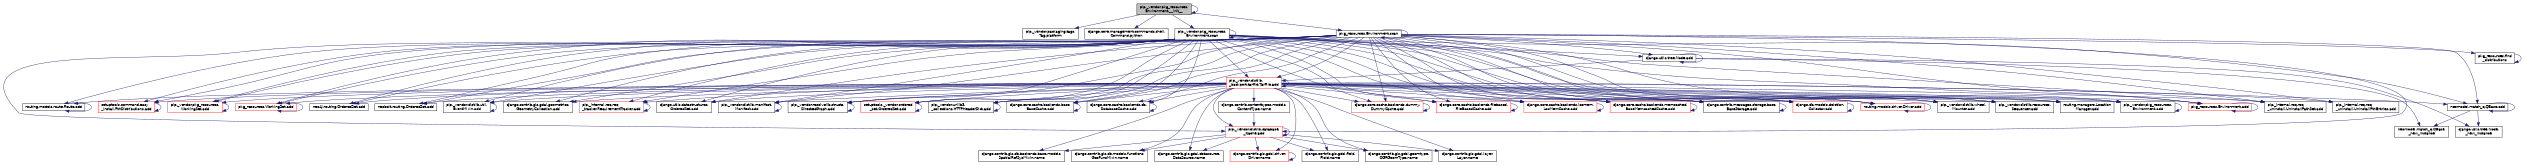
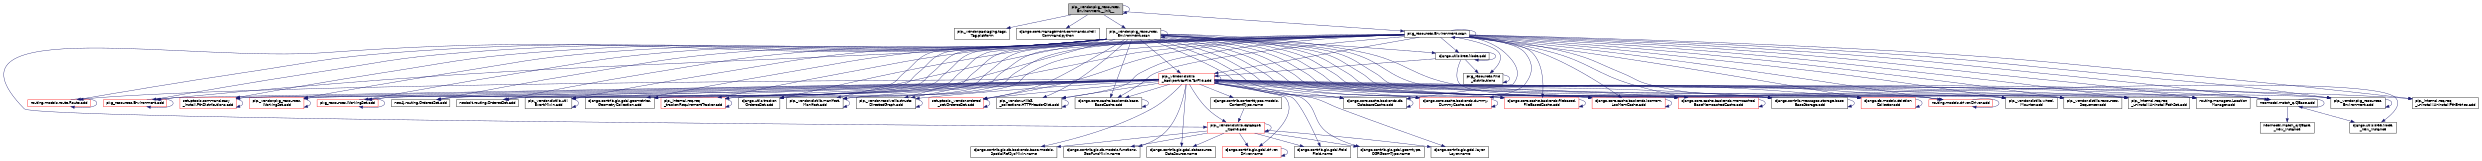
  digraph {
    rankdir=TB
    node [color=black fillcolor=white fontname=Helvetica fontsize=10 shape=record style=filled]
    edge [color=midnightblue fontname=Helvetica fontsize=10 labelfontname=Helvetica labelfontsize=10 style=solid]
    n1 [fillcolor=grey75 fontcolor=black height=0.2 label="pip._vendor.pkg_resources.\lEnvironment.__init__" width=0.4]
    n2 [height=0.2 label="pip._vendor.packaging.tags.\lTag.platform" width=0.4]
    n3 [height=0.2 label="django.core.management.commands.shell.\lCommand.python" width=0.4]
    n4 [height=0.2 label="pip._vendor.pkg_resources.\lEnvironment.scan" width=0.4]
    n5 [height=0.2 label="pkg_resources.Environment.scan" width=0.4]
    n6 [height=0.2 label="routing.managers.Location\lManager.add" width=0.4]
    n7 [height=0.2 label="django.utils.tree.Node.add" width=0.4]
    n8 [height=0.2 label="neomodel.match_q.QBase.add" width=0.4]
    n9 [color=red height=0.2 label="pip._vendor.distlib.database.\l_Cache.add" width=0.4]
    n10 [height=0.2 label="pip._vendor.pkg_resources.\lEnvironment.add" width=0.4]
    n11 [color=red height=0.2 label="pkg_resources.Environment.add" width=0.4]
    n12 [color=red height=0.2 label="setuptools.command.easy\l_install.PthDistributions.add" width=0.4]
    n13 [color=red height=0.2 label="pip._vendor.pkg_resources.\lWorkingSet.add" width=0.4]
    n14 [color=red height=0.2 label="pkg_resources.WorkingSet.add" width=0.4]
    n15 [height=0.2 label="neo4j.routing.OrderedSet.add" width=0.4]
    n16 [height=0.2 label="neobolt.routing.OrderedSet.add" width=0.4]
    n17 [height=0.2 label="pip._vendor.distlib.util.\lEventMixin.add" width=0.4]
    n18 [height=0.2 label="django.contrib.gis.gdal.geometries.\lGeometryCollection.add" width=0.4]
    n19 [color=red height=0.2 label="pip._internal.req.req\l_tracker.RequirementTracker.add" width=0.4]
-   n20 [height=0.2 label="django.utils.datastructures.\lOrderedSet.add" width=0.4]
+   n20 [height=0.2 label="django.utils.tracker.\lOrderedSet.add" width=0.4]
    n21 [height=0.2 label="pip._vendor.distlib.manifest.\lManifest.add" width=0.4]
    n22 [height=0.2 label="pip._vendor.resolvelib.structs.\lDirectedGraph.add" width=0.4]
    n23 [color=red height=0.2 label="setuptools._vendor.ordered\l_set.OrderedSet.add" width=0.4]
    n24 [height=0.2 label="pip._vendor.urllib3.\l_collections.HTTPHeaderDict.add" width=0.4]
    n25 [height=0.2 label="django.core.cache.backends.base.\lBaseCache.add" width=0.4]
    n26 [height=0.2 label="django.core.cache.backends.db.\lDatabaseCache.add" width=0.4]
    n27 [color=red height=0.2 label="django.core.cache.backends.dummy.\lDummyCache.add" width=0.4]
    n28 [color=red height=0.2 label="django.core.cache.backends.filebased.\lFileBasedCache.add" width=0.4]
    n29 [color=red height=0.2 label="django.core.cache.backends.locmem.\lLocMemCache.add" width=0.4]
    n30 [color=red height=0.2 label="django.core.cache.backends.memcached.\lBaseMemcachedCache.add" width=0.4]
    n31 [height=0.2 label="django.contrib.messages.storage.base.\lBaseStorage.add" width=0.4]
-   n32 [height=0.2 label="routing.models.route.Route.add" width=0.4]
+   n32 [color=red height=0.2 label="routing.models.route.Route.add" width=0.4]
    n33 [color=red height=0.2 label="pip._vendor.distlib.\l_backport.tarfile.TarFile.add" width=0.4]
    n34 [color=red height=0.2 label="django.db.models.deletion.\lCollector.add" width=0.4]
    n35 [color=red height=0.2 label="routing.models.driver.Driver.add" width=0.4]
    n36 [height=0.2 label="pip._vendor.distlib.wheel.\lMounter.add" width=0.4]
    n37 [height=0.2 label="pip._vendor.distlib.resources.\lSequencer.add" width=0.4]
    n38 [height=0.2 label="pip._internal.req.req\l_uninstall.UninstallPathSet.add" width=0.4]
    n39 [height=0.2 label="pip._internal.req.req\l_uninstall.UninstallPthEntries.add" width=0.4]
    n40 [height=0.2 label="pkg_resources.find\l_distributions" width=0.4]
    n41 [height=0.2 label="django.utils.tree.Node.\l_new_instance" width=0.4]
    n42 [height=0.2 label="neomodel.match_q.QBase.\l_new_instance" width=0.4]
    n43 [height=0.2 label="django.contrib.gis.db.backends.base.models.\lSpatialRefSysMixin.name" width=0.4]
    n44 [height=0.2 label="django.contrib.gis.db.models.functions.\lGeoFuncMixin.name" width=0.4]
    n45 [height=0.2 label="django.contrib.gis.gdal.datasource.\lDataSource.name" width=0.4]
    n46 [color=red height=0.2 label="django.contrib.gis.gdal.driver.\lDriver.name" width=0.4]
    n47 [height=0.2 label="django.contrib.gis.gdal.field.\lField.name" width=0.4]
    n48 [height=0.2 label="django.contrib.gis.gdal.geomtype.\lOGRGeomType.name" width=0.4]
    n49 [height=0.2 label="django.contrib.gis.gdal.layer.\lLayer.name" width=0.4]
    n50 [height=0.2 label="django.contrib.contenttypes.models.\lContentType.name" width=0.4]
    n1 -> n1
    n1 -> n2
    n1 -> n3
    n1 -> n4
    n1 -> n5
    n4 -> n4
    n4 -> n6
    n4 -> n7
    n4 -> n8
    n4 -> n9
    n4 -> n10
    n4 -> n11
    n4 -> n12
    n4 -> n13
    n4 -> n14
    n4 -> n15
    n4 -> n16
    n4 -> n17
    n4 -> n18
    n4 -> n19
    n4 -> n20
    n4 -> n21
    n4 -> n22
    n4 -> n23
    n4 -> n24
    n4 -> n25
    n4 -> n26
    n4 -> n27
    n4 -> n28
    n4 -> n29
    n4 -> n30
    n4 -> n31
    n4 -> n32
    n4 -> n33
    n4 -> n34
    n4 -> n35
    n4 -> n36
    n4 -> n37
    n4 -> n38
    n5 -> n5
    n5 -> n6
    n5 -> n7
    n5 -> n8
-   n5 -> n9
    n5 -> n10
    n5 -> n11
    n5 -> n12
    n5 -> n13
    n5 -> n14
    n5 -> n15
    n5 -> n16
    n5 -> n17
    n5 -> n18
    n5 -> n19
    n5 -> n20
    n5 -> n21
    n5 -> n22
    n5 -> n23
    n5 -> n24
    n5 -> n25
    n5 -> n26
    n5 -> n27
    n5 -> n28
    n5 -> n29
    n5 -> n30
    n5 -> n31
    n5 -> n33
    n5 -> n34
    n5 -> n35
    n5 -> n36
    n5 -> n37
    n5 -> n38
    n5 -> n39
    n5 -> n40
    n7 -> n7
    n7 -> n33
    n7 -> n41
-   n7 -> n42
+   n7 -> n40
    n8 -> n8
    n8 -> n41
    n8 -> n42
    n9 -> n9
    n9 -> n43
    n9 -> n44
    n9 -> n45
    n9 -> n46
    n9 -> n47
    n9 -> n48
    n9 -> n49
    n10 -> n10
    n11 -> n11
    n12 -> n12
    n13 -> n13
    n14 -> n14
    n17 -> n17
    n19 -> n19
    n21 -> n21
    n22 -> n22
    n23 -> n23
    n24 -> n24
    n25 -> n25
    n26 -> n26
    n27 -> n27
    n28 -> n28
    n29 -> n29
    n30 -> n30
    n31 -> n31
    n32 -> n32
    n33 -> n6
    n33 -> n8
    n33 -> n9
    n33 -> n10
    n33 -> n11
    n33 -> n12
    n33 -> n13
    n33 -> n14
    n33 -> n15
    n33 -> n16
    n33 -> n17
    n33 -> n18
    n33 -> n19
    n33 -> n20
    n33 -> n21
    n33 -> n22
    n33 -> n23
    n33 -> n24
    n33 -> n25
    n33 -> n26
    n33 -> n27
    n33 -> n28
    n33 -> n29
    n33 -> n30
    n33 -> n31
    n33 -> n32
    n33 -> n33
    n33 -> n34
    n33 -> n35
    n33 -> n36
    n33 -> n37
    n33 -> n38
    n33 -> n39
    n33 -> n43
    n33 -> n44
    n33 -> n45
    n33 -> n46
    n33 -> n47
    n33 -> n48
    n33 -> n49
    n33 -> n50
    n34 -> n34
    n35 -> n35
    n40 -> n40
    n46 -> n46
    n50 -> n9
  }
